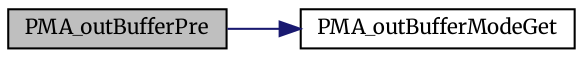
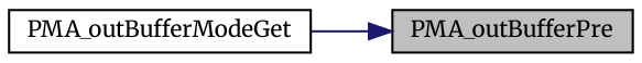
  digraph {
    rankdir=LR
    fontname=Merriweather
    node [color=black fontname=Merriweather fontsize=10 shape=record style=filled]
    n1 [fillcolor=grey75 fontcolor=black height=0.2 label=PMA_outBufferPre width=0.4]
    n2 [fillcolor=white height=0.2 label=PMA_outBufferModeGet width=0.4]
-   n1 -> n2 [color=midnightblue fontname=Merriweather fontsize=10 labelfontname=Helvetica labelfontsize=10 style=solid]
+   n2 -> n1 [color=midnightblue fontname=Merriweather fontsize=10 labelfontname=Helvetica labelfontsize=10 style=solid]
  }
